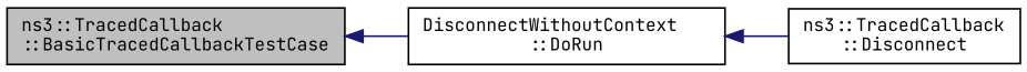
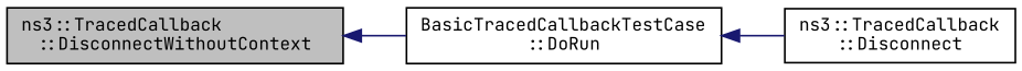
  digraph {
    fontname="JetBrains Mono"
    rankdir=LR
    node [color=black fillcolor=white fontname="JetBrains Mono" fontsize=10 shape=record style=filled]
    edge [color=midnightblue dir=back fontname="JetBrains Mono" fontsize=10 labelfontname=Helvetica labelfontsize=10 style=solid]
-   n1 [fillcolor=grey75 fontcolor=black height=0.2 label="ns3::TracedCallback\l::BasicTracedCallbackTestCase" width=0.4]
-   n2 [height=0.2 label="DisconnectWithoutContext\l::DoRun" width=0.4]
+   n1 [fillcolor=grey75 fontcolor=black height=0.2 label="ns3::TracedCallback\l::DisconnectWithoutContext" width=0.4]
+   n2 [height=0.2 label="BasicTracedCallbackTestCase\l::DoRun" width=0.4]
    n3 [height=0.2 label="ns3::TracedCallback\l::Disconnect" width=0.4]
    n1 -> n2
    n2 -> n3
  }
